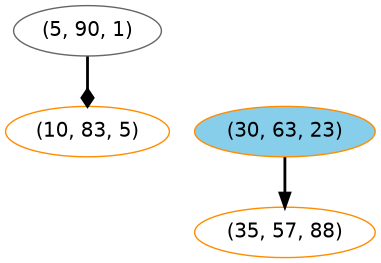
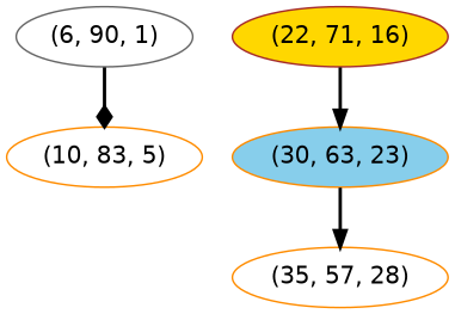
  digraph {
    fontname="DejaVu Sans"
    node [color=darkorange fillcolor=white fontname="DejaVu Sans" style=filled]
    edge [arrowhead=normal fontname="DejaVu Sans" style=bold]
-   "(5, 90, 1)" [color=gray40]
+   "(5, 90, 1)" [color=gray40 label="(6, 90, 1)"]
    "(10, 83, 5)"
+   "(22, 71, 16)" [color=brown fillcolor=gold]
    "(30, 63, 23)" [fillcolor=skyblue]
-   "(35, 57, 28)" [label="(35, 57, 88)"]
+   "(35, 57, 28)"
    "(5, 90, 1)" -> "(10, 83, 5)" [arrowhead=diamond]
+   "(22, 71, 16)" -> "(30, 63, 23)"
    "(30, 63, 23)" -> "(35, 57, 28)"
  }
